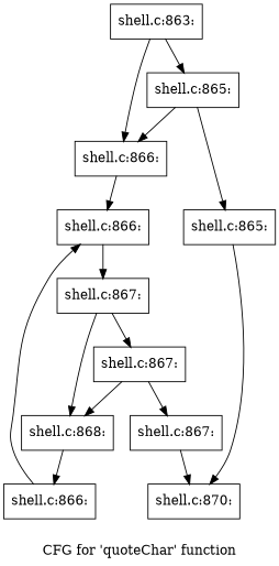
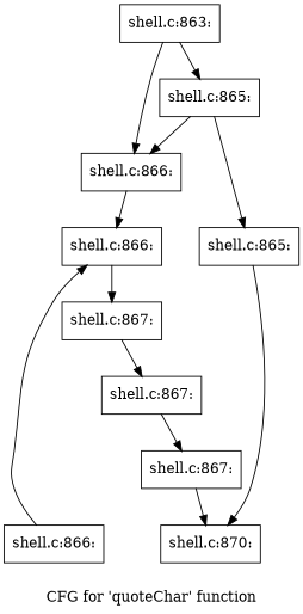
  digraph {
    label="CFG for 'quoteChar' function"
    node [shape=record]
    n1 [label="{shell.c:863:}"]
    n2 [label="{shell.c:866:}"]
    n3 [label="{shell.c:865:}"]
    n4 [label="{shell.c:866:}"]
    n5 [label="{shell.c:865:}"]
    n6 [label="{shell.c:867:}"]
    n7 [label="{shell.c:870:}"]
-   n8 [label="{shell.c:868:}"]
    n9 [label="{shell.c:867:}"]
    n10 [label="{shell.c:866:}"]
    n11 [label="{shell.c:867:}"]
    n1 -> n2
    n1 -> n3
    n2 -> n4
    n3 -> n2
    n3 -> n5
    n4 -> n6
    n5 -> n7
-   n6 -> n8
    n6 -> n9
-   n8 -> n10
-   n9 -> n8
    n9 -> n11
    n10 -> n4
    n11 -> n7
  }
